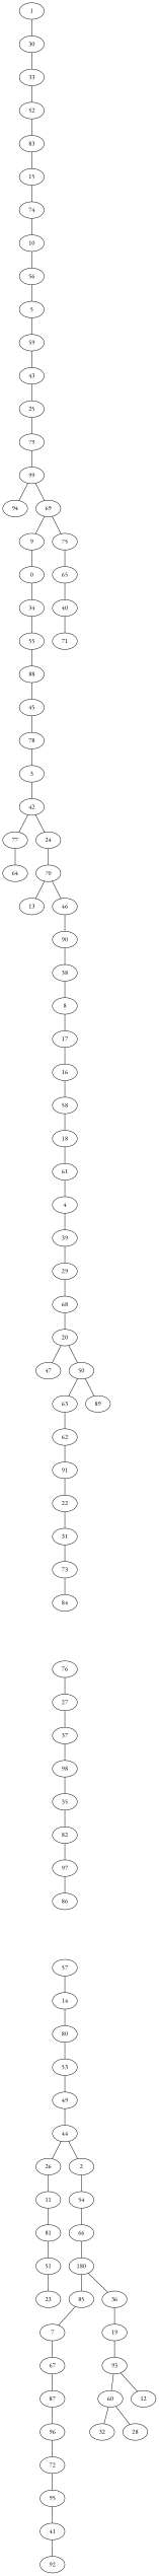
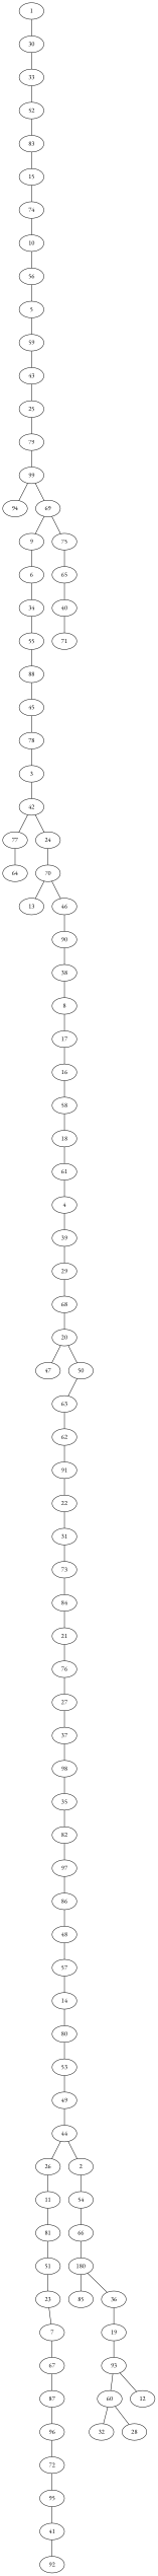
  graph {
    fontname="EB Garamond"
    node [fontname="EB Garamond"]
    edge [fontname="EB Garamond"]
    1
    30
    33
    52
    83
    15
    74
    10
    56
    5
    59
    43
    25
    79
    99
    94
    69
    9
    75
-   6 [label=0]
+   6
    65
    34
    55
    88
    45
    78
    3
    42
    77
    24
    64
    70
    13
    46
    90
    38
    8
    17
    16
    58
    18
    61
    4
    39
    29
    68
    20
    47
    50
    63
-   89
    62
    91
    22
    31
    73
    84
+   21
    76
    27
    37
    98
    35
    82
    97
    86
+   48
    57
    14
    80
    53
    49
    44
    26
    2
    11
    54
    81
    51
    23
    7
    67
    87
    96
    72
    95
    41
    92
    66
    n90 [label=180]
    85
    36
    19
    93
    60
    12
    32
    28
    40
    71
    1 -- 30
    30 -- 33
    33 -- 52
    52 -- 83
    83 -- 15
    15 -- 74
    74 -- 10
    10 -- 56
    56 -- 5
    5 -- 59
    59 -- 43
    43 -- 25
    25 -- 79
    79 -- 99
    99 -- 94
    99 -- 69
    69 -- 9
    69 -- 75
    9 -- 6
    75 -- 65
    6 -- 34
    65 -- 40
    34 -- 55
    55 -- 88
    88 -- 45
    45 -- 78
    78 -- 3
    3 -- 42
    42 -- 77
    42 -- 24
    77 -- 64
    24 -- 70
    70 -- 13
    70 -- 46
    46 -- 90
    90 -- 38
    38 -- 8
    8 -- 17
    17 -- 16
    16 -- 58
    58 -- 18
    18 -- 61
    61 -- 4
    4 -- 39
    39 -- 29
    29 -- 68
    68 -- 20
    20 -- 47
    20 -- 50
    50 -- 63
-   50 -- 89
    63 -- 62
    62 -- 91
    91 -- 22
    22 -- 31
    31 -- 73
    73 -- 84
+   84 -- 21
+   21 -- 76
    76 -- 27
    27 -- 37
    37 -- 98
    98 -- 35
    35 -- 82
    82 -- 97
    97 -- 86
+   86 -- 48
+   48 -- 57
    57 -- 14
    14 -- 80
    80 -- 53
    53 -- 49
    49 -- 44
    44 -- 26
    44 -- 2
    26 -- 11
    2 -- 54
    11 -- 81
    54 -- 66
    81 -- 51
    51 -- 23
-   85 -- 7
+   23 -- 7
    7 -- 67
    67 -- 87
    87 -- 96
    96 -- 72
    72 -- 95
    95 -- 41
    41 -- 92
    66 -- n90
    n90 -- 85
    n90 -- 36
    36 -- 19
    19 -- 93
    93 -- 60
    93 -- 12
    60 -- 32
    60 -- 28
    40 -- 71
  }
